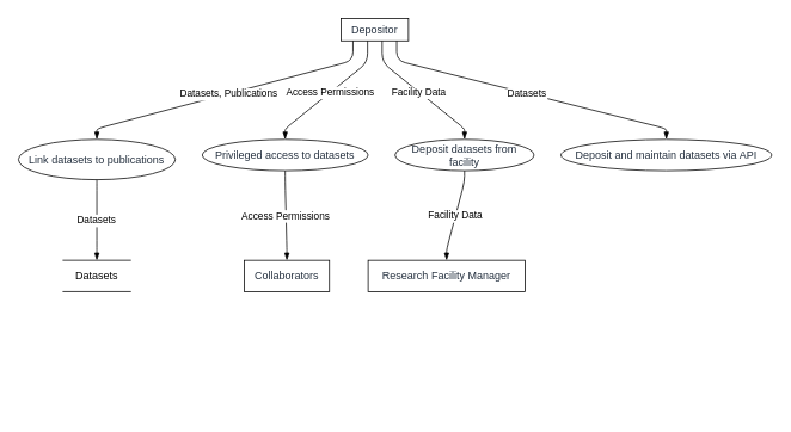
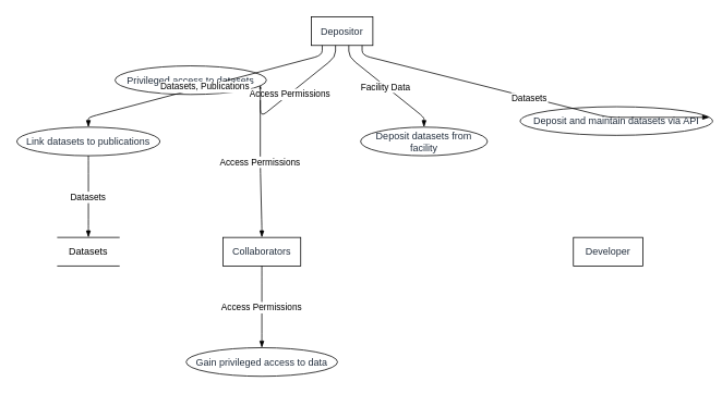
  <mxCell id="0" />
  <mxCell id="1" parent="0" />
- <mxCell id="2" value="Depositor" style="shape=rectangle;whiteSpace=wrap;html=1;fillColor=#ffffff;strokeColor=#000000;align=center;verticalAlign=middle;fontColor=#232F3E;" vertex="1" parent="1"><mxGeometry x="380" y="20" width="75" height="25" as="geometry" /></mxCell>
- <mxCell id="3" value="Link datasets to publications" style="shape=ellipse;perimeter=ellipsePerimeter;whiteSpace=wrap;html=1;fillColor=#ffffff;strokeColor=#000000;align=center;verticalAlign=middle;fontColor=#232F3E;" vertex="1" parent="1"><mxGeometry x="20" y="155" width="175" height="45" as="geometry" /></mxCell>
+ <mxCell id="2" value="Depositor" style="shape=rectangle;whiteSpace=wrap;html=1;fillColor=#ffffff;strokeColor=#000000;align=center;verticalAlign=middle;fontColor=#232F3E;" vertex="1" parent="1"><mxGeometry x="380" width="75" height="35" as="geometry" y="20" /></mxCell>
+ <mxCell id="3" value="Link datasets to publications" style="shape=ellipse;perimeter=ellipsePerimeter;whiteSpace=wrap;html=1;fillColor=#ffffff;strokeColor=#000000;align=center;verticalAlign=middle;fontColor=#232F3E;" vertex="1" parent="1"><mxGeometry y="155" width="175" height="35" as="geometry" x="20" /></mxCell>
  <mxCell id="4" value="Datasets" style="html=1;dashed=0;whiteSpace=wrap;shape=partialRectangle;right=0;left=0;" vertex="1" parent="1"><mxGeometry x="70" y="290" width="75" height="35" as="geometry" /></mxCell>
- <mxCell id="5" value="Privileged access to datasets" style="shape=ellipse;perimeter=ellipsePerimeter;whiteSpace=wrap;html=1;fillColor=#ffffff;strokeColor=#000000;align=center;verticalAlign=middle;fontColor=#232F3E;" vertex="1" parent="1"><mxGeometry x="225" y="155" width="185" height="35" as="geometry" /></mxCell>
+ <mxCell id="5" value="Privileged access to datasets" style="shape=ellipse;perimeter=ellipsePerimeter;whiteSpace=wrap;html=1;fillColor=#ffffff;strokeColor=#000000;align=center;verticalAlign=middle;fontColor=#232F3E;" vertex="1" parent="1"><mxGeometry x="140" y="80" width="185" height="35" as="geometry" /></mxCell>
  <mxCell id="6" value="Collaborators" style="shape=rectangle;whiteSpace=wrap;html=1;fillColor=#ffffff;strokeColor=#000000;align=center;verticalAlign=middle;fontColor=#232F3E;" vertex="1" parent="1"><mxGeometry x="271.875" y="290" width="95" height="35" as="geometry" /></mxCell>
  <mxCell id="7" value="Deposit datasets from facility" style="shape=ellipse;perimeter=ellipsePerimeter;whiteSpace=wrap;html=1;fillColor=#ffffff;strokeColor=#000000;align=center;verticalAlign=middle;fontColor=#232F3E;" vertex="1" parent="1"><mxGeometry x="440" y="155" width="155" height="35" as="geometry" /></mxCell>
- <mxCell id="8" value="Research Facility Manager" style="shape=rectangle;whiteSpace=wrap;html=1;fillColor=#ffffff;strokeColor=#000000;align=center;verticalAlign=middle;fontColor=#232F3E;" vertex="1" parent="1"><mxGeometry x="410" y="290" width="175" height="35" as="geometry" /></mxCell>
- <mxCell id="9" value="Deposit and maintain datasets via API" style="shape=ellipse;perimeter=ellipsePerimeter;whiteSpace=wrap;html=1;fillColor=#ffffff;strokeColor=#000000;align=center;verticalAlign=middle;fontColor=#232F3E;" vertex="1" parent="1"><mxGeometry x="625" y="155" width="235" height="35" as="geometry" /></mxCell>
+ <mxCell id="9" value="Deposit and maintain datasets via API" style="shape=ellipse;perimeter=ellipsePerimeter;whiteSpace=wrap;html=1;fillColor=#ffffff;strokeColor=#000000;align=center;verticalAlign=middle;fontColor=#232F3E;" vertex="1" parent="1"><mxGeometry x="635" y="130" width="235" height="35" as="geometry" /></mxCell>
+ <mxCell id="10" value="Developer" style="shape=rectangle;whiteSpace=wrap;html=1;fillColor=#ffffff;strokeColor=#000000;align=center;verticalAlign=middle;fontColor=#232F3E;" vertex="1" parent="1"><mxGeometry x="700" y="290" width="85" height="35" as="geometry" /></mxCell>
+ <mxCell id="11" value="Gain privileged access to data" style="shape=ellipse;perimeter=ellipsePerimeter;whiteSpace=wrap;html=1;fillColor=#ffffff;strokeColor=#000000;align=center;verticalAlign=middle;fontColor=#232F3E;" vertex="1" parent="1"><mxGeometry x="226.875" y="425" width="185" height="35" as="geometry" /></mxCell>
  <mxCell id="12" value="Datasets, Publications" style="endArrow=blockThin;endFill=1;fontSize=11;orthogonal=1;noEdgeStyle=1;" edge="1" parent="1" source="2" target="3"><mxGeometry relative="1" as="geometry"><Array as="points"><mxPoint x="393.125" y="67" /><mxPoint x="107.5" y="143" /></Array></mxGeometry></mxCell>
  <mxCell id="13" value="Datasets" style="endArrow=blockThin;endFill=1;fontSize=11;orthogonal=1;noEdgeStyle=1;" edge="1" parent="1" source="3" target="4"><mxGeometry relative="1" as="geometry"><Array as="points"><mxPoint x="107.5" y="202" /><mxPoint x="107.5" y="278" /></Array></mxGeometry></mxCell>
  <mxCell id="14" value="Access Permissions" style="endArrow=blockThin;endFill=1;fontSize=11;orthogonal=1;noEdgeStyle=1;" edge="1" parent="1" source="2" target="5"><mxGeometry relative="1" as="geometry"><Array as="points"><mxPoint x="409.375" y="69" /><mxPoint x="317.5" y="143" /></Array></mxGeometry></mxCell>
  <mxCell id="15" value="Access Permissions" style="endArrow=blockThin;endFill=1;fontSize=11;orthogonal=1;noEdgeStyle=1;" edge="1" parent="1" source="5" target="6"><mxGeometry relative="1" as="geometry"><Array as="points"><mxPoint x="317.5" y="202" /><mxPoint x="319.375" y="278" /></Array></mxGeometry></mxCell>
  <mxCell id="16" value="Facility Data" style="endArrow=blockThin;endFill=1;fontSize=11;orthogonal=1;noEdgeStyle=1;" edge="1" parent="1" source="2" target="7"><mxGeometry relative="1" as="geometry"><Array as="points"><mxPoint x="425.625" y="69" /><mxPoint x="517.5" y="143" /></Array></mxGeometry></mxCell>
- <mxCell id="17" value="Facility Data" style="endArrow=blockThin;endFill=1;fontSize=11;orthogonal=1;noEdgeStyle=1;" edge="1" parent="1" source="7" target="8"><mxGeometry relative="1" as="geometry"><Array as="points"><mxPoint x="517.5" y="202" /><mxPoint x="497.5" y="278" /></Array></mxGeometry></mxCell>
  <mxCell id="18" value="Datasets" style="endArrow=blockThin;endFill=1;fontSize=11;orthogonal=1;noEdgeStyle=1;" edge="1" parent="1" source="2" target="9"><mxGeometry relative="1" as="geometry"><Array as="points"><mxPoint x="441.875" y="67" /><mxPoint x="742.5" y="143" /></Array></mxGeometry></mxCell>
+ <mxCell id="19" value="Access Permissions" style="endArrow=blockThin;endFill=1;fontSize=11;orthogonal=1;noEdgeStyle=1;" edge="1" parent="1" source="6" target="11"><mxGeometry relative="1" as="geometry"><Array as="points"><mxPoint x="319.375" y="337" /><mxPoint x="319.375" y="413" /></Array></mxGeometry></mxCell>
